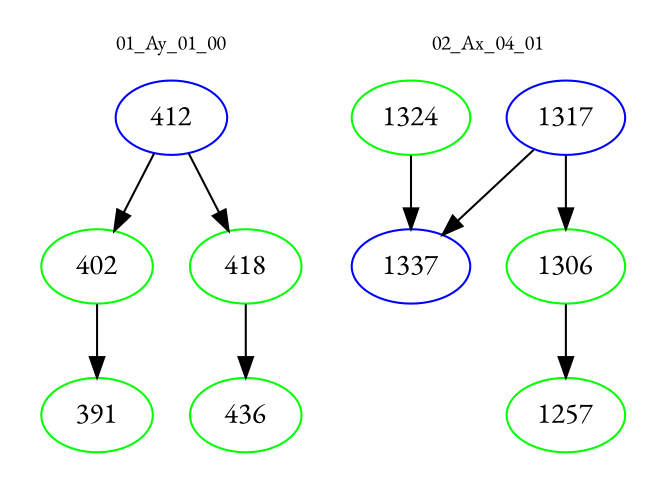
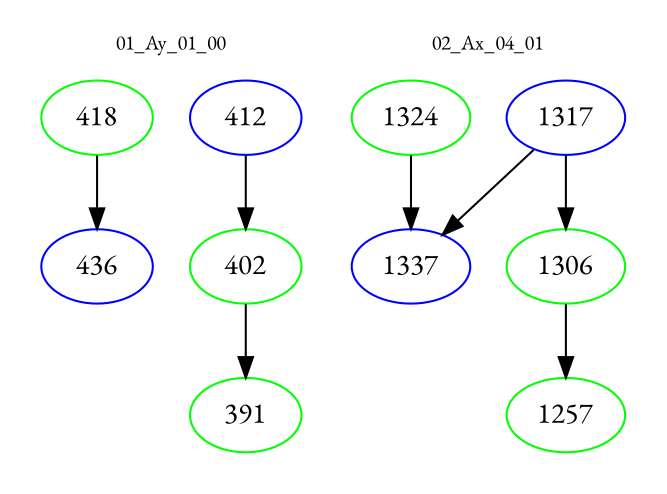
  digraph {
    fontname="EB Garamond"
    node [color=green fontname="EB Garamond"]
    edge [color=black fontname="EB Garamond"]
    n1 [color=blue label=412]
    n2 [label=402]
    n3 [label=418]
    n4 [label=391]
-   n5 [label=436]
+   n5 [color=blue label=436]
    n6 [color=blue label=1317]
    n7 [label=1306]
    n8 [color=blue label=1337]
    n9 [label=1257]
    n10 [label=1324]
    subgraph cluster_1 {
      color=white
      fontsize=10
      label="01_Ay_01_00"
      n1
      n2
      n3
      n4
      n5
    }
    subgraph cluster_2 {
      color=white
      fontsize=10
      label="02_Ax_04_01"
      n6
      n7
      n8
      n9
      n10
    }
    n1 -> n2
-   n1 -> n3
    n2 -> n4
    n3 -> n5
    n6 -> n7
    n6 -> n8
    n7 -> n9
    n10 -> n8
  }
